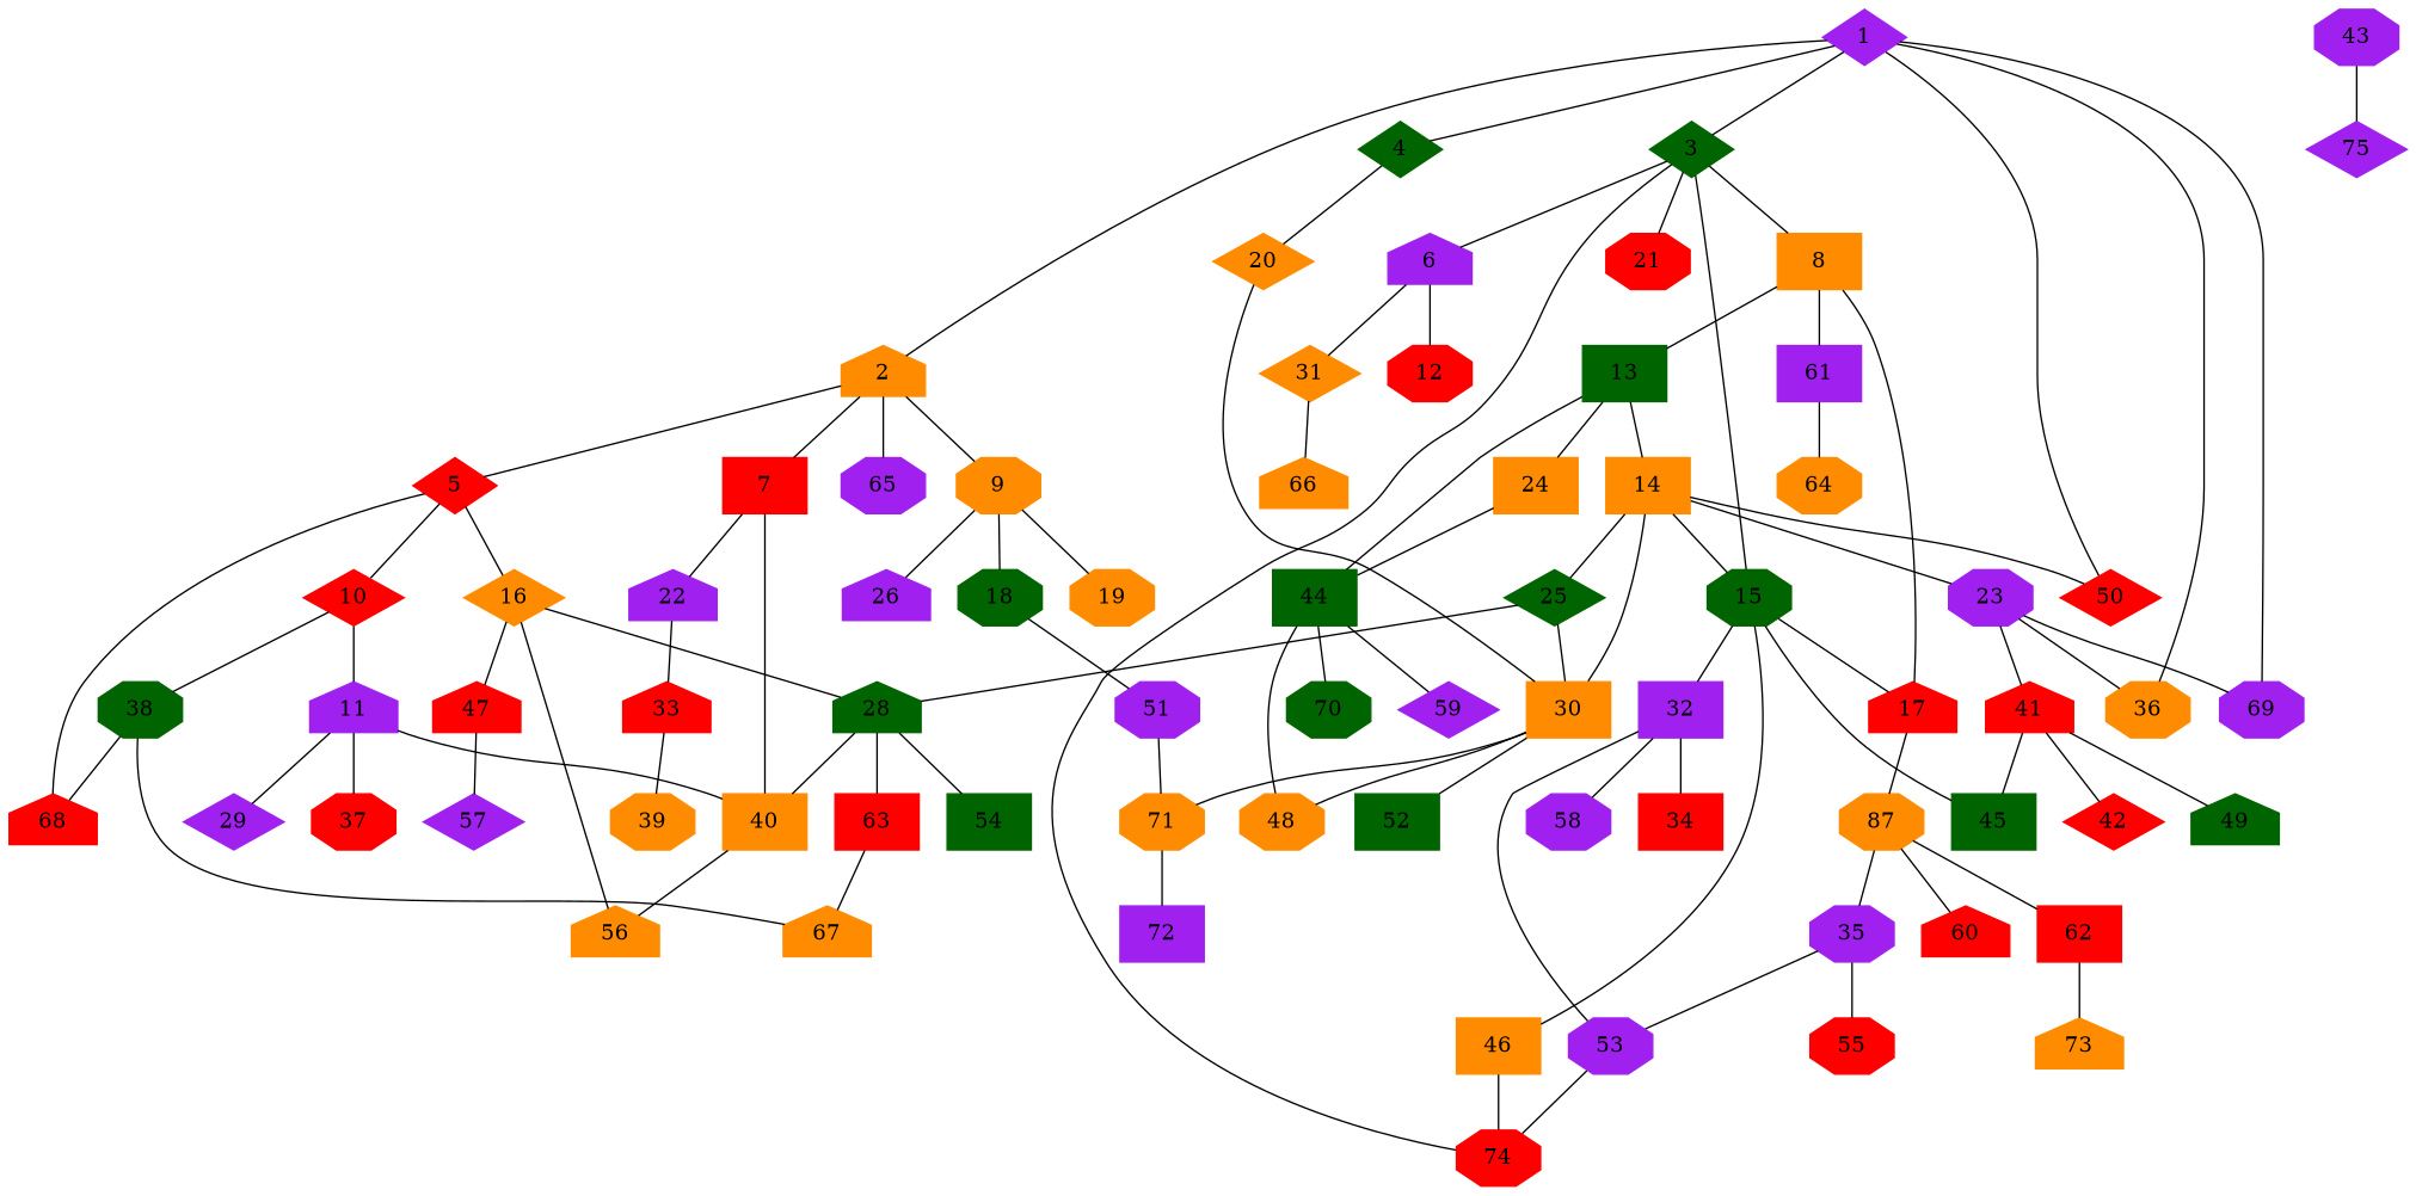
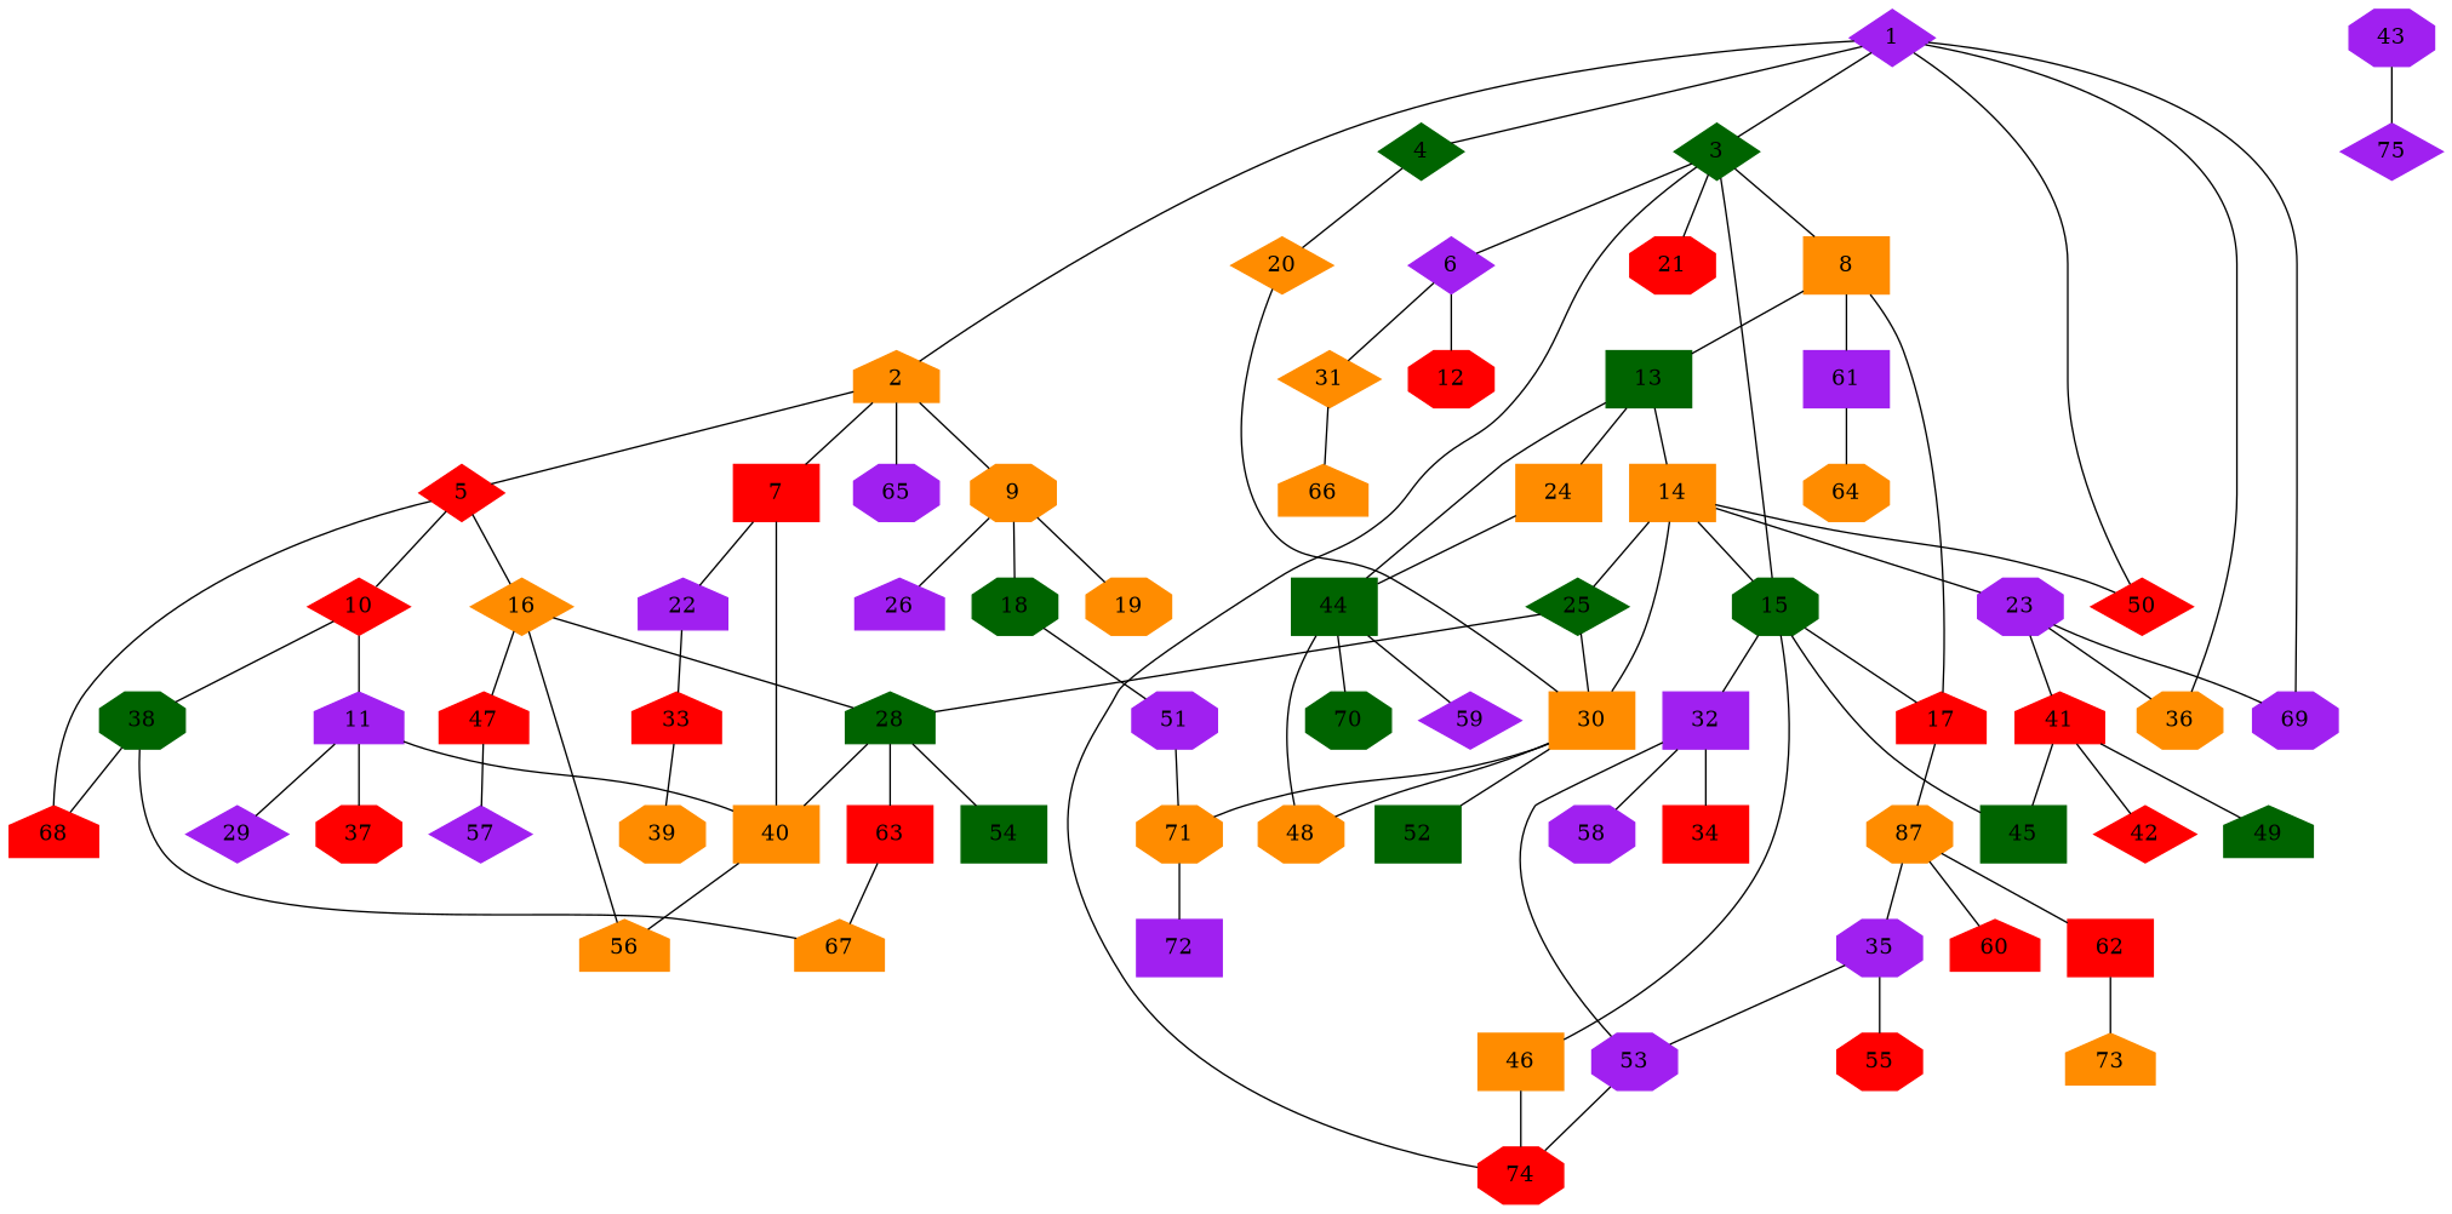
  graph {
    node [color=darkorange shape=octagon style=filled]
    1 [color=purple shape=diamond]
    2 [shape=house]
    3 [color=darkgreen shape=diamond]
    4 [color=darkgreen shape=diamond]
    36
    50 [color=red shape=diamond]
    69 [color=purple]
    5 [color=red shape=diamond]
    7 [color=red shape=box]
    9
    65 [color=purple]
-   6 [color=purple shape=house]
+   6 [color=purple shape=diamond]
    8 [shape=box]
    15 [color=darkgreen]
    21 [color=red]
    74 [color=red]
    20 [shape=diamond]
    10 [color=red shape=diamond]
    16 [shape=diamond]
    68 [color=red shape=house]
    22 [color=purple shape=house]
    40 [shape=box]
    18 [color=darkgreen]
    19
    26 [color=purple shape=house]
    12 [color=red]
    31 [shape=diamond]
    13 [color=darkgreen shape=box]
    17 [color=red shape=house]
    61 [color=purple shape=box]
    32 [color=purple shape=box]
    45 [color=darkgreen shape=box]
    46 [shape=box]
    30 [shape=box]
    11 [color=purple shape=house]
    38 [color=darkgreen]
    28 [color=darkgreen shape=house]
    47 [color=red shape=house]
    56 [shape=house]
    66 [shape=house]
    33 [color=red shape=house]
    14 [shape=box]
    24 [shape=box]
    44 [color=darkgreen shape=box]
    n45 [label=87]
    64
    51 [color=purple]
    29 [color=purple shape=diamond]
    37 [color=red]
    67 [shape=house]
    23 [color=purple]
    25 [color=darkgreen shape=diamond]
    48
    59 [color=purple shape=diamond]
    70 [color=darkgreen]
    41 [color=red shape=house]
    52 [color=darkgreen shape=box]
    71
    34 [color=red shape=box]
    53 [color=purple]
    58 [color=purple]
    54 [color=darkgreen shape=box]
    63 [color=red shape=box]
    57 [color=purple shape=diamond]
    35 [color=purple]
    60 [color=red shape=house]
    62 [color=red shape=box]
    39
    42 [color=red shape=diamond]
    49 [color=darkgreen shape=house]
    55 [color=red]
    73 [shape=house]
    72 [color=purple shape=box]
    43 [color=purple]
    75 [color=purple shape=diamond]
    1 -- 2
    1 -- 3
    1 -- 4
    1 -- 36
    1 -- 50
    1 -- 69
    2 -- 5
    2 -- 7
    2 -- 9
    2 -- 65
    3 -- 6
    3 -- 8
    3 -- 15
    3 -- 21
    3 -- 74
    4 -- 20
    5 -- 10
    5 -- 16
    5 -- 68
    7 -- 22
    7 -- 40
    9 -- 18
    9 -- 19
    9 -- 26
    6 -- 12
    6 -- 31
    8 -- 13
    8 -- 17
    8 -- 61
    15 -- 17
    15 -- 32
    15 -- 45
    15 -- 46
    20 -- 30
    10 -- 11
    10 -- 38
    16 -- 28
    16 -- 47
    16 -- 56
    22 -- 33
    40 -- 56
    18 -- 51
    31 -- 66
    13 -- 14
    13 -- 24
    13 -- 44
    17 -- n45
    61 -- 64
    32 -- 34
    32 -- 53
    32 -- 58
    46 -- 74
    30 -- 48
    30 -- 52
    30 -- 71
    11 -- 40
    11 -- 29
    11 -- 37
    38 -- 68
    38 -- 67
    28 -- 40
    28 -- 54
    28 -- 63
    47 -- 57
    33 -- 39
    14 -- 50
    14 -- 15
    14 -- 30
    14 -- 23
    14 -- 25
    24 -- 44
    44 -- 48
    44 -- 59
    44 -- 70
    n45 -- 35
    n45 -- 60
    n45 -- 62
    51 -- 71
    23 -- 36
    23 -- 69
    23 -- 41
    25 -- 30
    25 -- 28
    41 -- 45
    41 -- 42
    41 -- 49
    71 -- 72
    53 -- 74
    63 -- 67
    35 -- 53
    35 -- 55
    62 -- 73
    43 -- 75
  }
